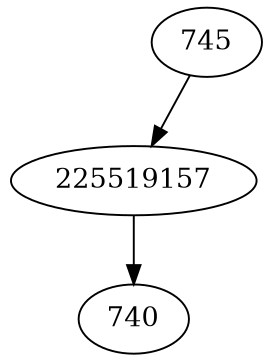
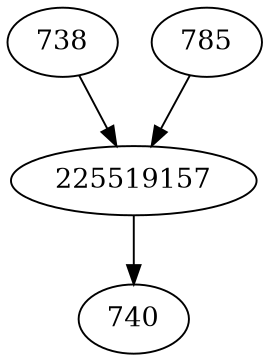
  strict digraph {
+   738
    225519157
    740
-   745
+   745 [label=785]
+   738 -> 225519157
    225519157 -> 740
    745 -> 225519157
  }
